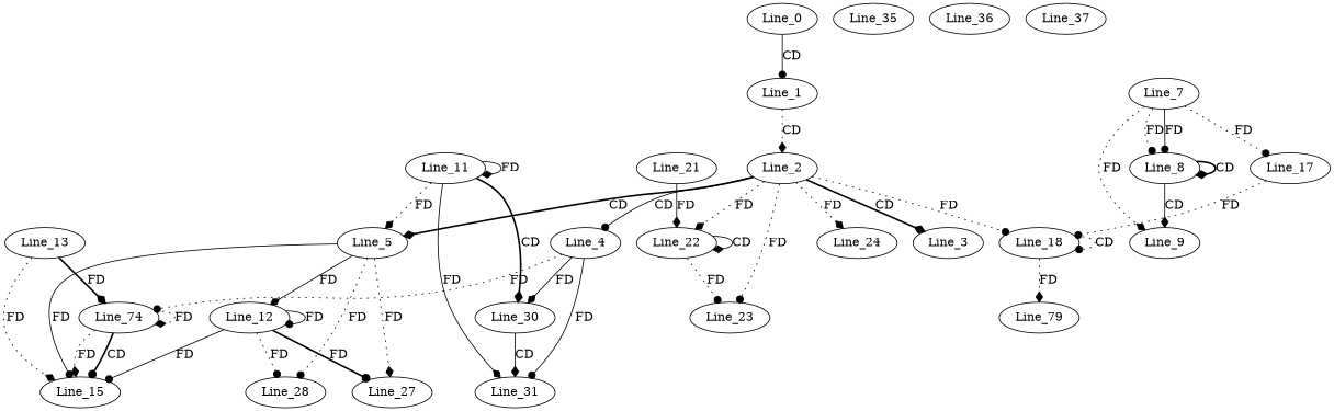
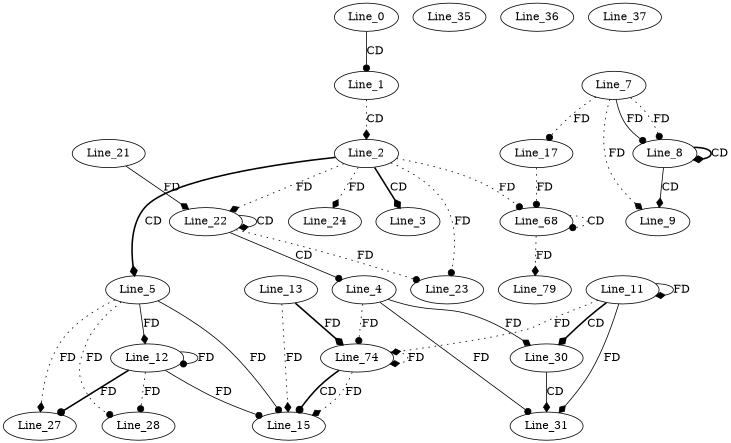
  digraph {
    edge [arrowhead=diamond style=dotted]
    Line_0
    Line_1
    Line_2
    Line_3
    Line_4
    Line_5
-   Line_18
+   Line_18 [label=Line_68]
    Line_22
    Line_23
    Line_24
    n11 [label=Line_74]
    Line_30
    Line_31
    Line_12
    Line_15
    Line_27
    Line_28
    n18 [label=Line_79]
    Line_11
    Line_7
    Line_8
    Line_9
    Line_17
    Line_13
    Line_21
    Line_35
    Line_36
    Line_37
    Line_0 -> Line_1 [arrowhead=dot label=CD style=solid]
    Line_1 -> Line_2 [label=CD]
    Line_2 -> Line_3 [label=CD style=bold]
-   Line_2 -> Line_4 [arrowhead=dot label=CD style=solid]
+   Line_22 -> Line_4 [arrowhead=dot label=CD style=solid]
    Line_2 -> Line_5 [label=CD style=bold]
    Line_2 -> Line_18 [arrowhead=dot label=FD]
    Line_2 -> Line_22 [label=FD]
    Line_2 -> Line_23 [arrowhead=dot label=FD]
    Line_2 -> Line_24 [label=FD]
    Line_4 -> n11 [arrowhead=dot label=FD]
    Line_4 -> Line_30 [label=FD style=solid]
    Line_4 -> Line_31 [arrowhead=dot label=FD style=solid]
    Line_5 -> Line_12 [label=FD style=solid]
    Line_5 -> Line_15 [arrowhead=dot label=FD style=solid]
    Line_5 -> Line_27 [label=FD]
    Line_5 -> Line_28 [arrowhead=dot label=FD]
    Line_18 -> Line_18 [arrowhead=dot label=CD]
    Line_18 -> n18 [label=FD]
    Line_22 -> Line_22 [label=CD style=solid]
    Line_22 -> Line_23 [arrowhead=dot label=FD]
    n11 -> n11 [label=FD]
    n11 -> Line_15 [arrowhead=dot label=CD style=bold]
    n11 -> Line_15 [label=FD]
    Line_30 -> Line_31 [label=CD style=solid]
    Line_12 -> Line_12 [arrowhead=dot label=FD style=solid]
    Line_12 -> Line_15 [arrowhead=dot label=FD style=solid]
    Line_12 -> Line_27 [arrowhead=dot label=FD style=bold]
    Line_12 -> Line_28 [arrowhead=dot label=FD]
-   Line_11 -> Line_5 [label=FD]
+   Line_11 -> n11 [label=FD]
    Line_11 -> Line_30 [label=CD style=bold]
    Line_11 -> Line_31 [label=FD style=solid]
    Line_11 -> Line_11 [label=FD style=solid]
    Line_7 -> Line_8 [arrowhead=dot label=FD]
    Line_7 -> Line_8 [arrowhead=dot label=FD style=solid]
    Line_7 -> Line_9 [label=FD]
    Line_7 -> Line_17 [arrowhead=dot label=FD]
    Line_8 -> Line_8 [label=CD style=bold]
    Line_8 -> Line_9 [label=CD style=solid]
    Line_17 -> Line_18 [arrowhead=dot label=FD]
    Line_13 -> n11 [label=FD style=bold]
    Line_13 -> Line_15 [label=FD]
    Line_21 -> Line_22 [label=FD style=solid]
  }
